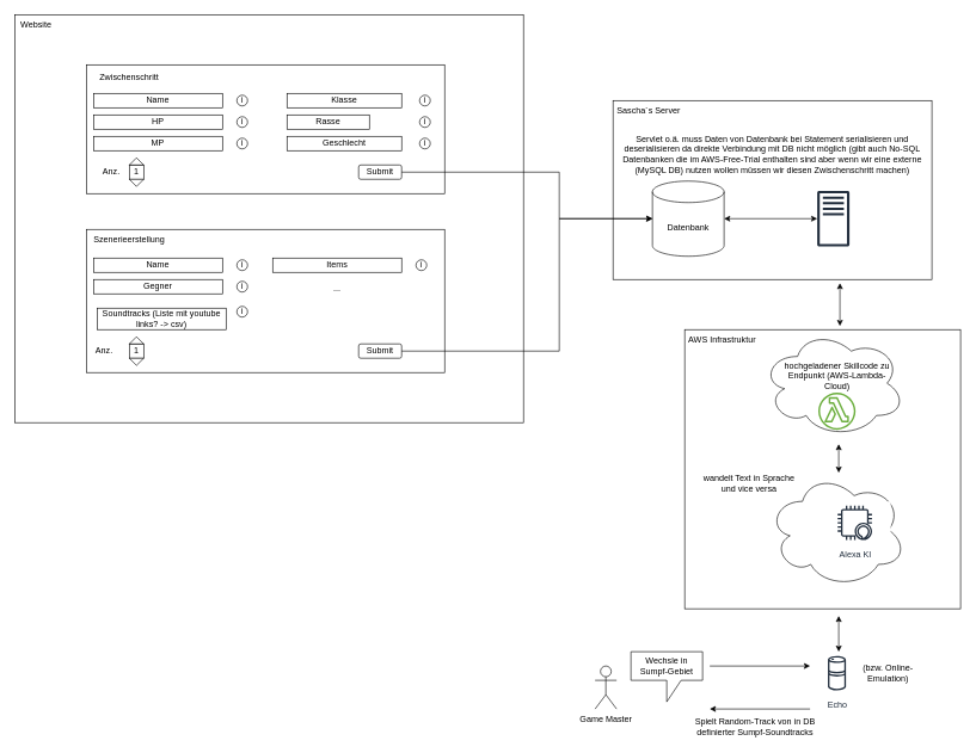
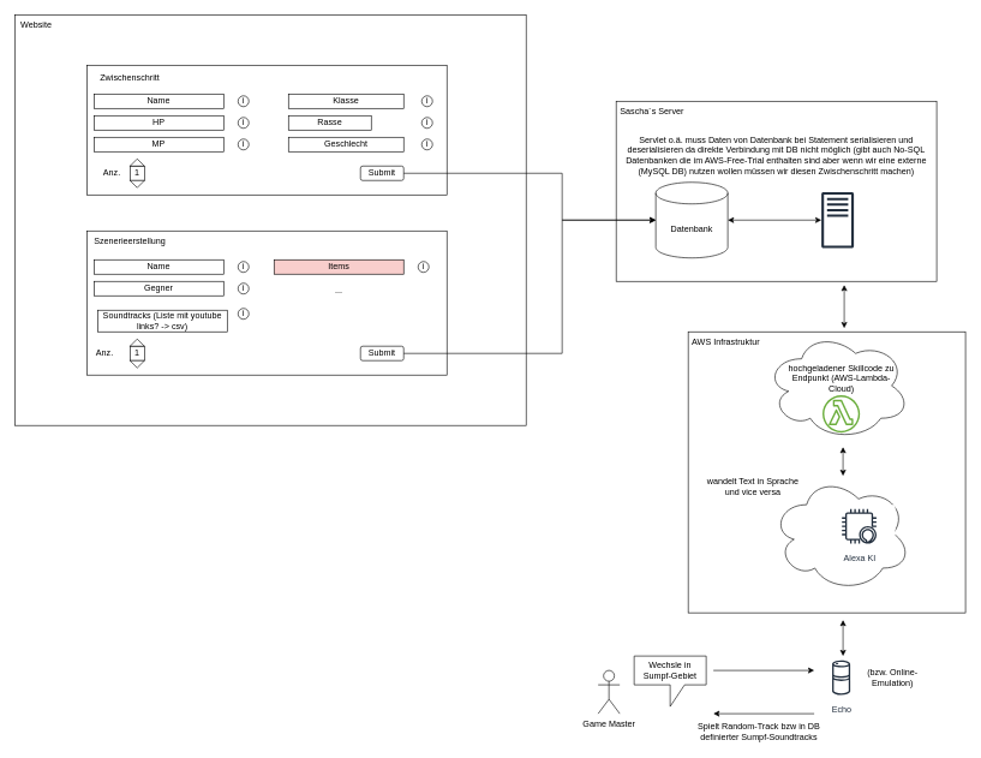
  <mxCell id="0" />
  <mxCell id="1" parent="0" />
  <mxCell id="2" value="" style="rounded=0;whiteSpace=wrap;html=1;" vertex="1" parent="1"><mxGeometry x="955" y="460" width="385" height="390" as="geometry" /></mxCell>
  <mxCell id="3" value="" style="ellipse;shape=cloud;whiteSpace=wrap;html=1;" vertex="1" parent="1"><mxGeometry x="1071.25" y="660" width="192.5" height="160" as="geometry" /></mxCell>
  <mxCell id="4" value="" style="ellipse;shape=cloud;whiteSpace=wrap;html=1;" vertex="1" parent="1"><mxGeometry x="1062.5" y="460" width="200" height="150" as="geometry" /></mxCell>
  <mxCell id="5" value="" style="rounded=0;whiteSpace=wrap;html=1;" vertex="1" parent="1"><mxGeometry x="855" y="140" width="445" height="250" as="geometry" /></mxCell>
  <mxCell id="6" value="" style="rounded=0;whiteSpace=wrap;html=1;" vertex="1" parent="1"><mxGeometry x="20" y="20" width="710" height="570" as="geometry" /></mxCell>
  <mxCell id="7" value="" style="rounded=0;whiteSpace=wrap;html=1;" vertex="1" parent="1"><mxGeometry x="120" y="90" width="500" height="180" as="geometry" /></mxCell>
  <mxCell id="8" value="Name" style="rounded=0;whiteSpace=wrap;html=1;" vertex="1" parent="1"><mxGeometry x="130" y="130" width="180" height="20" as="geometry" /></mxCell>
  <mxCell id="9" value="&lt;div&gt;Zwischenschritt&lt;/div&gt;&lt;div&gt;&lt;br&gt;&lt;/div&gt;" style="text;html=1;strokeColor=none;fillColor=none;align=center;verticalAlign=middle;whiteSpace=wrap;rounded=0;" vertex="1" parent="1"><mxGeometry x="150" y="100" width="60" height="30" as="geometry" /></mxCell>
  <mxCell id="10" value="HP" style="rounded=0;whiteSpace=wrap;html=1;" vertex="1" parent="1"><mxGeometry x="130" y="160" width="180" height="20" as="geometry" /></mxCell>
  <mxCell id="11" value="MP" style="rounded=0;whiteSpace=wrap;html=1;" vertex="1" parent="1"><mxGeometry x="130" y="190" width="180" height="20" as="geometry" /></mxCell>
  <mxCell id="12" value="Rasse" style="rounded=0;whiteSpace=wrap;html=1;" vertex="1" parent="1"><mxGeometry x="400" y="160" width="115" height="20" as="geometry" /></mxCell>
  <mxCell id="13" value="Klasse" style="rounded=0;whiteSpace=wrap;html=1;" vertex="1" parent="1"><mxGeometry x="400" y="130" width="160" height="20" as="geometry" /></mxCell>
  <mxCell id="14" value="Geschlecht" style="rounded=0;whiteSpace=wrap;html=1;" vertex="1" parent="1"><mxGeometry x="400" y="190" width="160" height="20" as="geometry" /></mxCell>
  <mxCell id="15" value="1" style="rounded=0;whiteSpace=wrap;html=1;" vertex="1" parent="1"><mxGeometry x="180" y="230" width="20" height="20" as="geometry" /></mxCell>
  <mxCell id="16" value="" style="triangle;whiteSpace=wrap;html=1;direction=north;" vertex="1" parent="1"><mxGeometry x="180" y="220" width="20" height="10" as="geometry" /></mxCell>
  <mxCell id="17" value="" style="triangle;whiteSpace=wrap;html=1;direction=south;" vertex="1" parent="1"><mxGeometry x="180" y="250" width="20" height="10" as="geometry" /></mxCell>
  <mxCell id="18" value="Anz." style="text;html=1;strokeColor=none;fillColor=none;align=center;verticalAlign=middle;whiteSpace=wrap;rounded=0;" vertex="1" parent="1"><mxGeometry x="140" y="230" width="30" height="20" as="geometry" /></mxCell>
  <mxCell id="19" value="i" style="ellipse;whiteSpace=wrap;html=1;aspect=fixed;" vertex="1" parent="1"><mxGeometry x="330" y="132.5" width="15" height="15" as="geometry" /></mxCell>
  <mxCell id="20" value="i" style="ellipse;whiteSpace=wrap;html=1;aspect=fixed;" vertex="1" parent="1"><mxGeometry x="585" y="192.5" width="15" height="15" as="geometry" /></mxCell>
  <mxCell id="21" value="i" style="ellipse;whiteSpace=wrap;html=1;aspect=fixed;" vertex="1" parent="1"><mxGeometry x="585" y="132.5" width="15" height="15" as="geometry" /></mxCell>
  <mxCell id="22" value="i" style="ellipse;whiteSpace=wrap;html=1;aspect=fixed;" vertex="1" parent="1"><mxGeometry x="585" y="162.5" width="15" height="15" as="geometry" /></mxCell>
  <mxCell id="23" value="i" style="ellipse;whiteSpace=wrap;html=1;aspect=fixed;" vertex="1" parent="1"><mxGeometry x="330" y="162.5" width="15" height="15" as="geometry" /></mxCell>
  <mxCell id="24" value="i" style="ellipse;whiteSpace=wrap;html=1;aspect=fixed;" vertex="1" parent="1"><mxGeometry x="330" y="192.5" width="15" height="15" as="geometry" /></mxCell>
  <mxCell id="25" value="Submit" style="rounded=1;whiteSpace=wrap;html=1;" vertex="1" parent="1"><mxGeometry x="500" y="230" width="60" height="20" as="geometry" /></mxCell>
  <mxCell id="26" value="Website" style="text;html=1;strokeColor=none;fillColor=none;align=center;verticalAlign=middle;whiteSpace=wrap;rounded=0;" vertex="1" parent="1"><mxGeometry x="20" y="20" width="60" height="30" as="geometry" /></mxCell>
  <mxCell id="27" value="" style="rounded=0;whiteSpace=wrap;html=1;" vertex="1" parent="1"><mxGeometry x="120" y="320" width="500" height="200" as="geometry" /></mxCell>
  <mxCell id="28" value="Szenerieerstellung" style="text;html=1;strokeColor=none;fillColor=none;align=center;verticalAlign=middle;whiteSpace=wrap;rounded=0;" vertex="1" parent="1"><mxGeometry x="150" y="320" width="60" height="30" as="geometry" /></mxCell>
  <mxCell id="29" value="Name" style="rounded=0;whiteSpace=wrap;html=1;" vertex="1" parent="1"><mxGeometry x="130" y="360" width="180" height="20" as="geometry" /></mxCell>
  <mxCell id="30" value="Gegner" style="rounded=0;whiteSpace=wrap;html=1;" vertex="1" parent="1"><mxGeometry x="130" y="390" width="180" height="20" as="geometry" /></mxCell>
  <mxCell id="31" value="Soundtracks (Liste mit youtube links? -&amp;gt; csv)" style="rounded=0;whiteSpace=wrap;html=1;" vertex="1" parent="1"><mxGeometry x="135" y="430" width="180" height="30" as="geometry" /></mxCell>
- <mxCell id="32" value="Items" style="rounded=0;whiteSpace=wrap;html=1;" vertex="1" parent="1"><mxGeometry x="380" y="360" width="180" height="20" as="geometry" /></mxCell>
+ <mxCell id="32" value="Items" style="rounded=0;whiteSpace=wrap;html=1;fillColor=#f8cecc;" vertex="1" parent="1"><mxGeometry x="380" y="360" width="180" height="20" as="geometry" /></mxCell>
  <mxCell id="33" value="i" style="ellipse;whiteSpace=wrap;html=1;aspect=fixed;" vertex="1" parent="1"><mxGeometry x="330" y="362.5" width="15" height="15" as="geometry" /></mxCell>
  <mxCell id="34" value="i" style="ellipse;whiteSpace=wrap;html=1;aspect=fixed;" vertex="1" parent="1"><mxGeometry x="330" y="392.5" width="15" height="15" as="geometry" /></mxCell>
  <mxCell id="35" value="i" style="ellipse;whiteSpace=wrap;html=1;aspect=fixed;" vertex="1" parent="1"><mxGeometry x="330" y="427.5" width="15" height="15" as="geometry" /></mxCell>
  <mxCell id="36" value="i" style="ellipse;whiteSpace=wrap;html=1;aspect=fixed;" vertex="1" parent="1"><mxGeometry x="580" y="362.5" width="15" height="15" as="geometry" /></mxCell>
  <mxCell id="37" value="Anz." style="text;html=1;strokeColor=none;fillColor=none;align=center;verticalAlign=middle;whiteSpace=wrap;rounded=0;" vertex="1" parent="1"><mxGeometry x="130" y="480" width="30" height="20" as="geometry" /></mxCell>
  <mxCell id="38" value="1" style="rounded=0;whiteSpace=wrap;html=1;" vertex="1" parent="1"><mxGeometry x="180" y="480" width="20" height="20" as="geometry" /></mxCell>
  <mxCell id="39" value="" style="triangle;whiteSpace=wrap;html=1;direction=north;" vertex="1" parent="1"><mxGeometry x="180" y="470" width="20" height="10" as="geometry" /></mxCell>
  <mxCell id="40" value="" style="triangle;whiteSpace=wrap;html=1;direction=south;" vertex="1" parent="1"><mxGeometry x="180" y="500" width="20" height="10" as="geometry" /></mxCell>
  <mxCell id="41" value="Submit" style="rounded=1;whiteSpace=wrap;html=1;" vertex="1" parent="1"><mxGeometry x="500" y="480" width="60" height="20" as="geometry" /></mxCell>
  <mxCell id="42" value="..." style="text;html=1;strokeColor=none;fillColor=none;align=center;verticalAlign=middle;whiteSpace=wrap;rounded=0;" vertex="1" parent="1"><mxGeometry x="380" y="395" width="180" height="15" as="geometry" /></mxCell>
  <mxCell id="43" value="Datenbank" style="shape=cylinder3;whiteSpace=wrap;html=1;boundedLbl=1;backgroundOutline=1;size=15;" vertex="1" parent="1"><mxGeometry x="910" y="252.5" width="100" height="105" as="geometry" /></mxCell>
  <mxCell id="44" value="" style="endArrow=classic;html=1;rounded=0;exitX=1;exitY=0.5;exitDx=0;exitDy=0;entryX=0;entryY=0.5;entryDx=0;entryDy=0;entryPerimeter=0;" edge="1" parent="1" source="25" target="43"><mxGeometry width="50" height="50" relative="1" as="geometry"><mxPoint x="780" y="340" as="sourcePoint" /><mxPoint x="830" y="240" as="targetPoint" /><Array as="points"><mxPoint x="780" y="240" /><mxPoint x="780" y="305" /></Array></mxGeometry></mxCell>
  <mxCell id="45" value="" style="endArrow=classic;html=1;rounded=0;entryX=0;entryY=0.5;entryDx=0;entryDy=0;entryPerimeter=0;exitX=1;exitY=0.5;exitDx=0;exitDy=0;" edge="1" parent="1" source="41" target="43"><mxGeometry width="50" height="50" relative="1" as="geometry"><mxPoint x="920" y="560" as="sourcePoint" /><mxPoint x="970" y="510" as="targetPoint" /><Array as="points"><mxPoint x="780" y="490" /><mxPoint x="780" y="305" /></Array></mxGeometry></mxCell>
  <mxCell id="46" value="Sascha´s Server" style="text;html=1;strokeColor=none;fillColor=none;align=center;verticalAlign=middle;whiteSpace=wrap;rounded=0;" vertex="1" parent="1"><mxGeometry x="855" y="140" width="100" height="30" as="geometry" /></mxCell>
  <mxCell id="47" value="" style="sketch=0;outlineConnect=0;fontColor=#232F3E;gradientColor=none;fillColor=#232F3E;strokeColor=none;dashed=0;verticalLabelPosition=bottom;verticalAlign=top;align=center;html=1;fontSize=12;fontStyle=0;aspect=fixed;pointerEvents=1;shape=mxgraph.aws4.traditional_server;" vertex="1" parent="1"><mxGeometry x="1140" y="266" width="45" height="78" as="geometry" /></mxCell>
  <mxCell id="48" value="" style="endArrow=classic;startArrow=classic;html=1;rounded=0;exitX=1;exitY=0.5;exitDx=0;exitDy=0;exitPerimeter=0;" edge="1" parent="1" source="43" target="47"><mxGeometry width="50" height="50" relative="1" as="geometry"><mxPoint x="1090" y="540" as="sourcePoint" /><mxPoint x="1140" y="490" as="targetPoint" /></mxGeometry></mxCell>
  <mxCell id="49" value="Servlet o.ä. muss Daten von Datenbank bei Statement serialisieren und deserialisieren da direkte Verbindung mit DB nicht möglich (gibt auch No-SQL Datenbanken die im AWS-Free-Trial enthalten sind aber wenn wir eine externe (MySQL DB) nutzen wollen müssen wir diesen Zwischenschritt machen)" style="text;html=1;strokeColor=none;fillColor=none;align=center;verticalAlign=middle;whiteSpace=wrap;rounded=0;" vertex="1" parent="1"><mxGeometry x="855" y="200" width="445" height="30" as="geometry" /></mxCell>
  <mxCell id="50" value="" style="sketch=0;outlineConnect=0;fontColor=#232F3E;gradientColor=none;fillColor=#6CAE3E;strokeColor=none;dashed=0;verticalLabelPosition=bottom;verticalAlign=top;align=center;html=1;fontSize=12;fontStyle=0;aspect=fixed;pointerEvents=1;shape=mxgraph.aws4.lambda_function;" vertex="1" parent="1"><mxGeometry x="1141.5" y="548" width="52" height="52" as="geometry" /></mxCell>
  <mxCell id="51" value="" style="endArrow=classic;startArrow=classic;html=1;rounded=0;" edge="1" parent="1"><mxGeometry width="50" height="50" relative="1" as="geometry"><mxPoint x="1171.66" y="455" as="sourcePoint" /><mxPoint x="1171.66" y="395" as="targetPoint" /></mxGeometry></mxCell>
  <mxCell id="52" value="hochgeladener Skillcode zu Endpunkt (AWS-Lambda-Cloud)" style="text;html=1;strokeColor=none;fillColor=none;align=center;verticalAlign=middle;whiteSpace=wrap;rounded=0;" vertex="1" parent="1"><mxGeometry x="1092.5" y="510" width="150" height="30" as="geometry" /></mxCell>
  <mxCell id="53" value="Alexa KI" style="sketch=0;outlineConnect=0;fontColor=#232F3E;gradientColor=none;strokeColor=#232F3E;fillColor=#ffffff;dashed=0;verticalLabelPosition=bottom;verticalAlign=top;align=center;html=1;fontSize=12;fontStyle=0;aspect=fixed;shape=mxgraph.aws4.resourceIcon;resIcon=mxgraph.aws4.alexa_enabled_device;" vertex="1" parent="1"><mxGeometry x="1142.5" y="700" width="100" height="60" as="geometry" /></mxCell>
  <mxCell id="54" value="" style="endArrow=classic;startArrow=classic;html=1;rounded=0;" edge="1" parent="1"><mxGeometry width="50" height="50" relative="1" as="geometry"><mxPoint x="1170" y="660" as="sourcePoint" /><mxPoint x="1170" y="620" as="targetPoint" /></mxGeometry></mxCell>
  <mxCell id="55" value="wandelt Text in Sprache und vice versa" style="text;html=1;strokeColor=none;fillColor=none;align=center;verticalAlign=middle;whiteSpace=wrap;rounded=0;" vertex="1" parent="1"><mxGeometry x="980" y="660" width="130" height="30" as="geometry" /></mxCell>
  <mxCell id="56" value="Game Master" style="shape=umlActor;verticalLabelPosition=bottom;verticalAlign=top;html=1;outlineConnect=0;" vertex="1" parent="1"><mxGeometry x="830" y="930" width="30" height="60" as="geometry" /></mxCell>
  <mxCell id="57" value="Wechsle in Sumpf-Gebiet" style="shape=callout;whiteSpace=wrap;html=1;perimeter=calloutPerimeter;" vertex="1" parent="1"><mxGeometry x="880" y="910" width="100" height="70" as="geometry" /></mxCell>
  <mxCell id="58" value="AWS Infrastruktur" style="text;html=1;strokeColor=none;fillColor=none;align=center;verticalAlign=middle;whiteSpace=wrap;rounded=0;" vertex="1" parent="1"><mxGeometry x="955" y="460" width="105" height="30" as="geometry" /></mxCell>
  <mxCell id="59" value="Echo" style="sketch=0;outlineConnect=0;fontColor=#232F3E;gradientColor=none;strokeColor=#232F3E;fillColor=#ffffff;dashed=0;verticalLabelPosition=bottom;verticalAlign=top;align=center;html=1;fontSize=12;fontStyle=0;aspect=fixed;shape=mxgraph.aws4.resourceIcon;resIcon=mxgraph.aws4.echo;" vertex="1" parent="1"><mxGeometry x="1137.5" y="910" width="60" height="60" as="geometry" /></mxCell>
  <mxCell id="60" value="" style="endArrow=classic;html=1;rounded=0;" edge="1" parent="1"><mxGeometry width="50" height="50" relative="1" as="geometry"><mxPoint x="990" y="930" as="sourcePoint" /><mxPoint x="1130" y="930" as="targetPoint" /></mxGeometry></mxCell>
  <mxCell id="61" value="" style="endArrow=classic;startArrow=classic;html=1;rounded=0;exitX=0.542;exitY=0;exitDx=0;exitDy=0;exitPerimeter=0;" edge="1" parent="1" source="59"><mxGeometry width="50" height="50" relative="1" as="geometry"><mxPoint x="1060" y="950" as="sourcePoint" /><mxPoint x="1170" y="860" as="targetPoint" /></mxGeometry></mxCell>
  <mxCell id="62" value="(bzw. Online-Emulation)" style="text;html=1;strokeColor=none;fillColor=none;align=center;verticalAlign=middle;whiteSpace=wrap;rounded=0;" vertex="1" parent="1"><mxGeometry x="1198" y="925" width="82" height="30" as="geometry" /></mxCell>
  <mxCell id="63" value="" style="endArrow=classic;html=1;rounded=0;" edge="1" parent="1"><mxGeometry width="50" height="50" relative="1" as="geometry"><mxPoint x="1130" y="990" as="sourcePoint" /><mxPoint x="990" y="990" as="targetPoint" /></mxGeometry></mxCell>
- <mxCell id="64" value="Spielt Random-Track von in DB definierter Sumpf-Soundtracks" style="text;html=1;strokeColor=none;fillColor=none;align=center;verticalAlign=middle;whiteSpace=wrap;rounded=0;" vertex="1" parent="1"><mxGeometry x="950" y="1000" width="207" height="30" as="geometry" /></mxCell>
+ <mxCell id="64" value="Spielt Random-Track bzw in DB definierter Sumpf-Soundtracks" style="text;html=1;strokeColor=none;fillColor=none;align=center;verticalAlign=middle;whiteSpace=wrap;rounded=0;" vertex="1" parent="1"><mxGeometry x="950" y="1000" width="207" height="30" as="geometry" /></mxCell>
